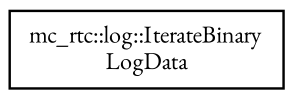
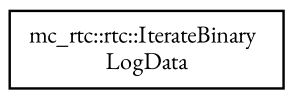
  digraph {
    rankdir=LR
    fontname="EB Garamond"
-   n1 [color=black fillcolor=white fontname="EB Garamond" fontsize=10 height=0.2 label="mc_rtc::log::IterateBinary\lLogData" shape=record style=filled width=0.4]
+   n1 [color=black fillcolor=white fontname="EB Garamond" fontsize=10 height=0.2 label="mc_rtc::rtc::IterateBinary\lLogData" shape=record style=filled width=0.4]
  }
